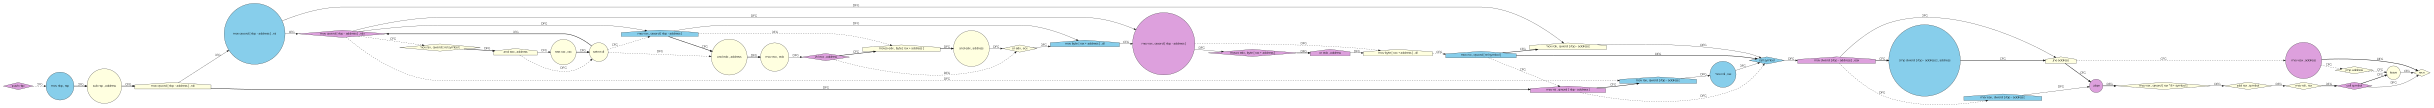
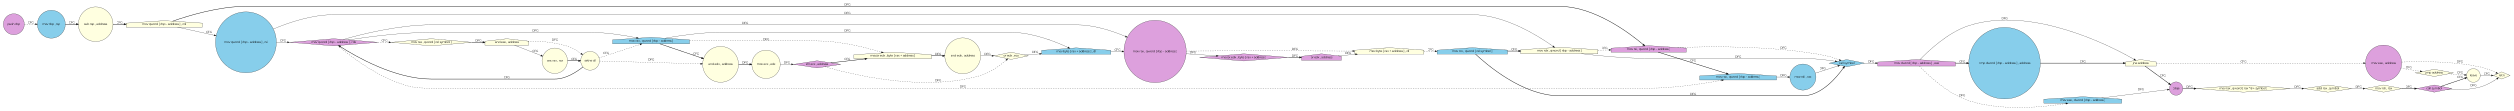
  digraph {
    fontname=Montserrat
    rankdir=LR
    node [fillcolor=lightyellow fontname=Montserrat shape=circle style=filled]
    edge [fontname=Montserrat style=solid]
-   n1 [fillcolor=plum label="push rbp" shape=diamond]
+   n1 [fillcolor=plum label="push rbp"]
    n2 [fillcolor=skyblue label="mov rbp , rsp"]
    n3 [label="sub rsp , address"]
    n4 [label="mov qword [ rbp - address ] , rdi" shape=house]
    n5 [fillcolor=skyblue label="mov qword [ rbp - address ] , rsi"]
    n6 [fillcolor=plum label="mov rsi , qword [ rbp - address ]" shape=house]
    n7 [fillcolor=plum label="mov qword [ rbp - address ] , rdx" shape=diamond]
    n8 [label="mov rdx , qword [ rbp - address ]" shape=house]
    n9 [fillcolor=skyblue label="mov rax , qword [ rbp - address ]" shape=house]
    n10 [fillcolor=skyblue label="call symbol" shape=diamond]
    n11 [label="mov rax , qword [ rel symbol ]" shape=diamond]
    n12 [fillcolor=skyblue label="mov rax , qword [ rbp - address ]" shape=house]
    n13 [fillcolor=plum label="mov rax , qword [ rbp - address ]"]
    n14 [label="and eax , address" shape=house]
    n15 [label="and edx , address"]
    n16 [label="movzx edx , byte [ rax + address ]" shape=house]
    n17 [fillcolor=skyblue label="mov byte [ rax + address ] , dl" shape=house]
    n18 [fillcolor=plum label="movzx edx , byte [ rax + address ]" shape=diamond]
    n19 [label="mov byte [ rax + address ] , dl" shape=house]
    n20 [fillcolor=skyblue label="mov rdi , rax"]
    n21 [label="test rax , rax"]
    n22 [label="setne dl"]
    n23 [label="mov ecx , edx"]
    n24 [label="and edx , address"]
    n25 [fillcolor=plum label="shl ecx , address" shape=diamond]
    n26 [label="or edx , ecx" shape=diamond]
    n27 [fillcolor=plum label="or edx , address" shape=house]
    n28 [fillcolor=skyblue label="mov rcx , qword [ rel symbol ]" shape=house]
    n29 [fillcolor=plum label="mov dword [ rbp - address ] , eax" shape=house]
    n30 [fillcolor=skyblue label="cmp dword [ rbp - address ] , address"]
    n31 [label="jne address" shape=house]
    n32 [fillcolor=skyblue label="mov eax , dword [ rbp - address ]" shape=house]
    n33 [fillcolor=plum label="mov eax , address"]
    n34 [fillcolor=plum label=cdqe]
    n35 [label="jmp address" shape=diamond]
    n36 [label=retn shape=diamond]
    n37 [label="mov rax , qword [ rax * 8 + symbol ]" shape=diamond]
    n38 [label=leave]
    n39 [label="add rax , symbol" shape=diamond]
    n40 [label="mov rdi , rax" shape=diamond]
    n41 [fillcolor=plum label="call symbol" shape=diamond]
    n1 -> n2 [label=CFG style=dashed]
    n2 -> n3 [label=CFG style=bold]
    n3 -> n4 [label=CFG style=bold]
    n4 -> n5 [label=CFG]
    n4 -> n6 [label=DFG style=bold]
    n5 -> n7 [label=CFG]
    n5 -> n8 [label=DFG]
    n6 -> n9 [label=CFG style=bold]
    n6 -> n10 [label=DFG style=dashed]
    n7 -> n9 [label=DFG style=dashed]
    n7 -> n11 [label=CFG style=dashed]
    n7 -> n12 [label=DFG]
    n7 -> n13 [label=DFG]
-   n28 -> n6 [label=CFG style=dashed]
+   n8 -> n6 [label=CFG style=dashed]
    n8 -> n10 [label=DFG]
    n9 -> n20 [label=DFG]
    n10 -> n29 [label=DFG]
    n11 -> n14 [label=DFG style=bold]
    n12 -> n15 [label=CFG style=bold]
    n12 -> n16 [label=DFG style=dashed]
    n12 -> n17 [label=DFG]
    n13 -> n18 [label=DFG]
    n13 -> n19 [label=DFG style=dashed]
    n14 -> n21 [label=CFG]
    n14 -> n22 [label=DFG style=dashed]
    n15 -> n23 [label=DFG style=bold]
    n16 -> n24 [label=DFG style=bold]
    n17 -> n13 [label=CFG]
    n18 -> n27 [label=DFG style=bold]
    n19 -> n28 [label=CFG style=dashed]
    n20 -> n10 [label=DFG]
    n21 -> n22 [label=CFG style=bold]
    n22 -> n7 [label=CFG style=bold]
    n22 -> n12 [label=CFG style=dashed]
    n22 -> n15 [label=DFG style=dashed]
    n23 -> n25 [label=DFG]
    n24 -> n26 [label=DFG]
    n25 -> n16 [label=CFG style=bold]
    n25 -> n26 [label=DFG style=dashed]
    n26 -> n17 [label=DFG]
    n27 -> n19 [label=DFG]
    n28 -> n8 [label=CFG style=bold]
    n28 -> n10 [label=DFG style=bold]
    n29 -> n30 [label=CFG style=bold]
    n29 -> n31 [label=DFG]
    n29 -> n32 [label=DFG style=dashed]
    n30 -> n31 [label=CFG style=bold]
    n31 -> n33 [label=CFG style=dashed]
    n31 -> n34 [label=CFG style=bold]
    n32 -> n34 [label=DFG]
    n33 -> n35 [label=CFG style=dashed]
-   n33 -> n36 [label=DFG style=bold]
+   n33 -> n36 [label=DFG style=dashed]
    n34 -> n37 [label=DFG style=bold]
    n35 -> n38 [label=CFG style=dashed]
    n37 -> n39 [label=DFG]
    n38 -> n36 [label=CFG]
    n39 -> n40 [label=DFG]
    n40 -> n41 [label=DFG style=bold]
    n41 -> n36 [label=DFG]
    n41 -> n38 [label=CFG style=bold]
  }
